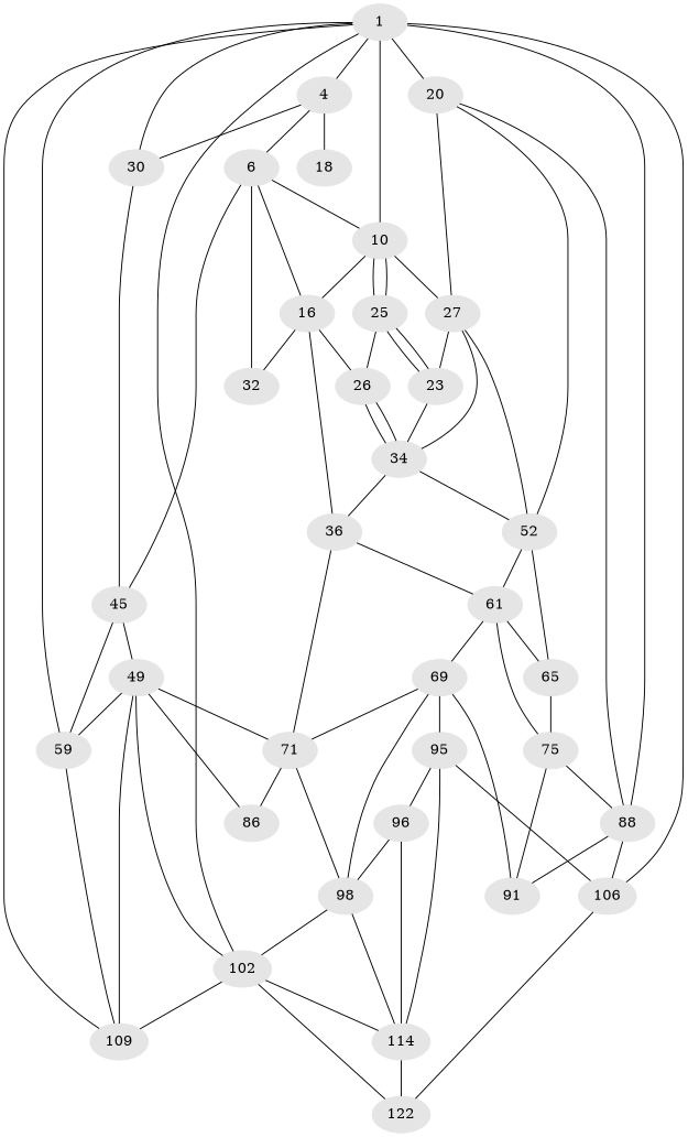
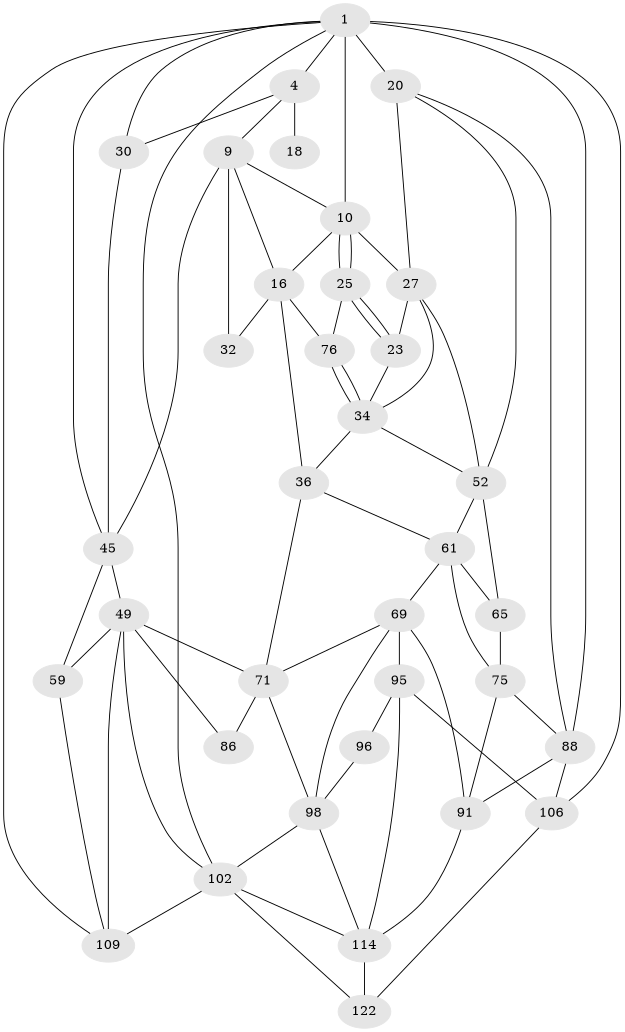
  graph {
    node [color=gray90 style=filled]
    1 [super="+8+2"]
    4 [super="+5+19"]
    10 [super="+11"]
    20 [super="+38+21"]
    30
    59 [super="+60"]
    88 [super="+89"]
    102 [super="+103+115"]
    106 [super="+120+107"]
    109 [super="+110+111"]
-   6 [super="+13+7"]
+   6 [super="+13+7" label=9]
    18 [super="+37"]
    27 [super="+40"]
    16 [super="+17+24"]
    25
    52 [super="+53+55"]
    n17 [label=23]
    34 [super="+35+43"]
    45 [super="+46+51"]
    91 [super="+92"]
    114 [super="+116"]
    122
    32 [super="+47"]
-   26
+   26 [label=76]
    36 [super="+56"]
    49 [super="+81+50"]
    61 [super="+66+62"]
    71 [super="+84"]
    65
    69 [super="+93+70"]
    75 [super="+76+77"]
    86
    98 [super="+99"]
    95 [super="+108"]
    96 [super="+97"]
    1 -- 4
    1 -- 10
    1 -- 20 [weight=4]
    1 -- 30
-   1 -- 59
+   1 -- 45
    1 -- 88
    1 -- 102
    1 -- 106
    1 -- 109
    4 -- 30
    4 -- 6 [weight=2]
    4 -- 18 [weight=3]
    10 -- 27
    10 -- 16 [weight=2]
    10 -- 25
    10 -- 25
    20 -- 88
    20 -- 27
    20 -- 52
    30 -- 45
    59 -- 109
    88 -- 106 [weight=2]
    88 -- 91
    102 -- 109
    102 -- 114
    102 -- 122
    106 -- 122
    6 -- 10
    6 -- 16
    6 -- 45
    6 -- 32 [weight=2]
    27 -- 52
    27 -- n17
    27 -- 34
    16 -- 32
    16 -- 26
    16 -- 36
    25 -- n17
    25 -- n17
    25 -- 26
    52 -- 61
    52 -- 65
    n17 -- 34
    34 -- 52
    34 -- 36
    45 -- 59 [weight=2]
    45 -- 49 [weight=2]
    114 -- 122
    26 -- 34
    26 -- 34
    36 -- 61
    36 -- 71
    49 -- 59
    49 -- 102
    49 -- 109 [weight=2]
    49 -- 71
    49 -- 86
    61 -- 65
    61 -- 69
    61 -- 75 [weight=2]
    71 -- 86 [weight=2]
    71 -- 98
    65 -- 75
    69 -- 91 [weight=2]
    69 -- 71
    69 -- 98
    69 -- 95
    75 -- 88
    75 -- 91
    98 -- 102
    98 -- 114
    95 -- 106 [weight=2]
    95 -- 114
    95 -- 96
-   96 -- 114
+   91 -- 114
    96 -- 98 [weight=2]
  }
